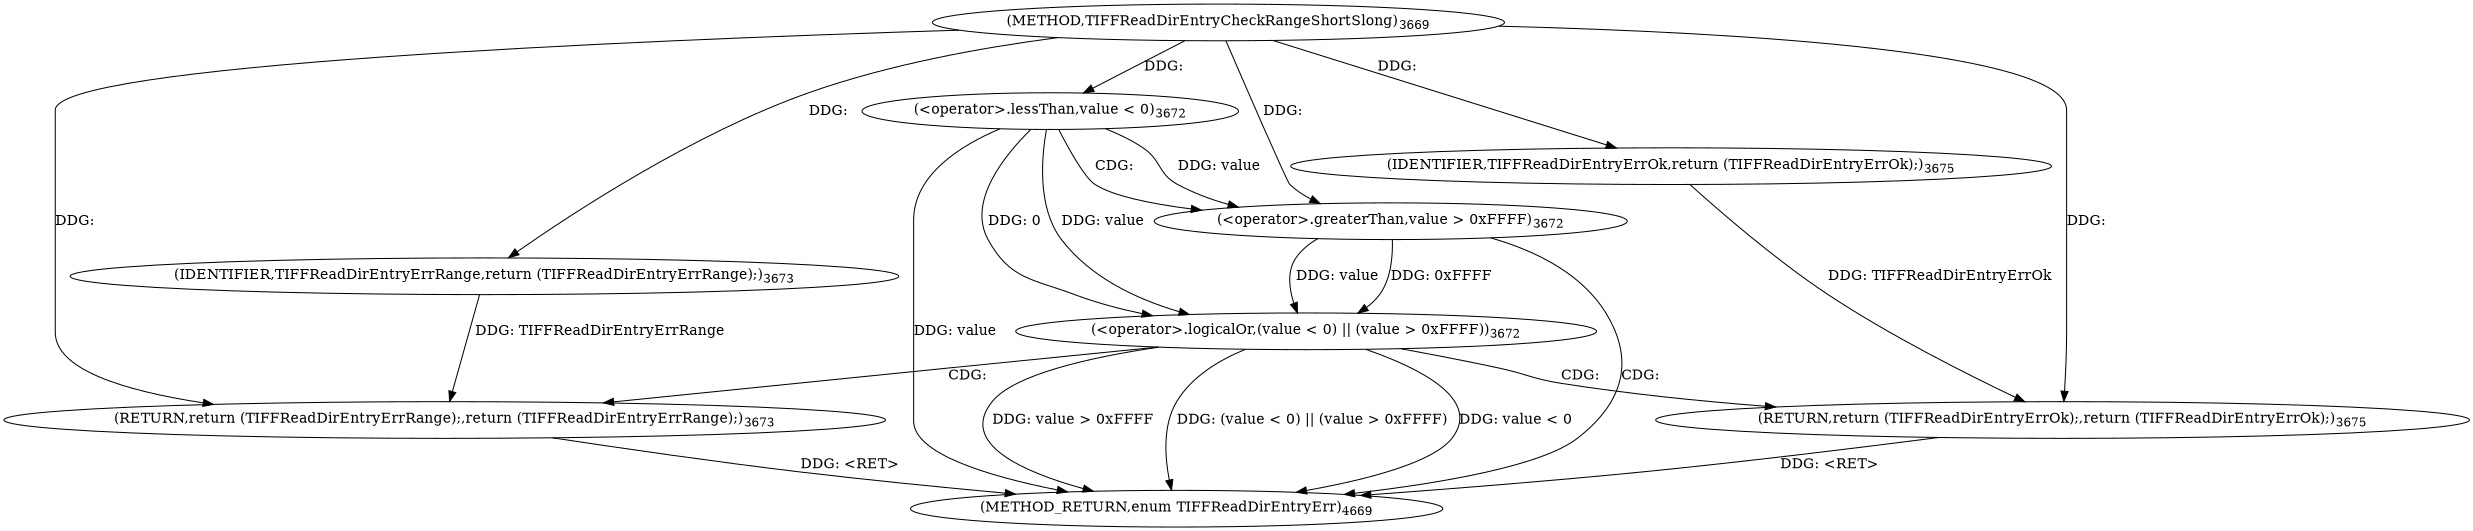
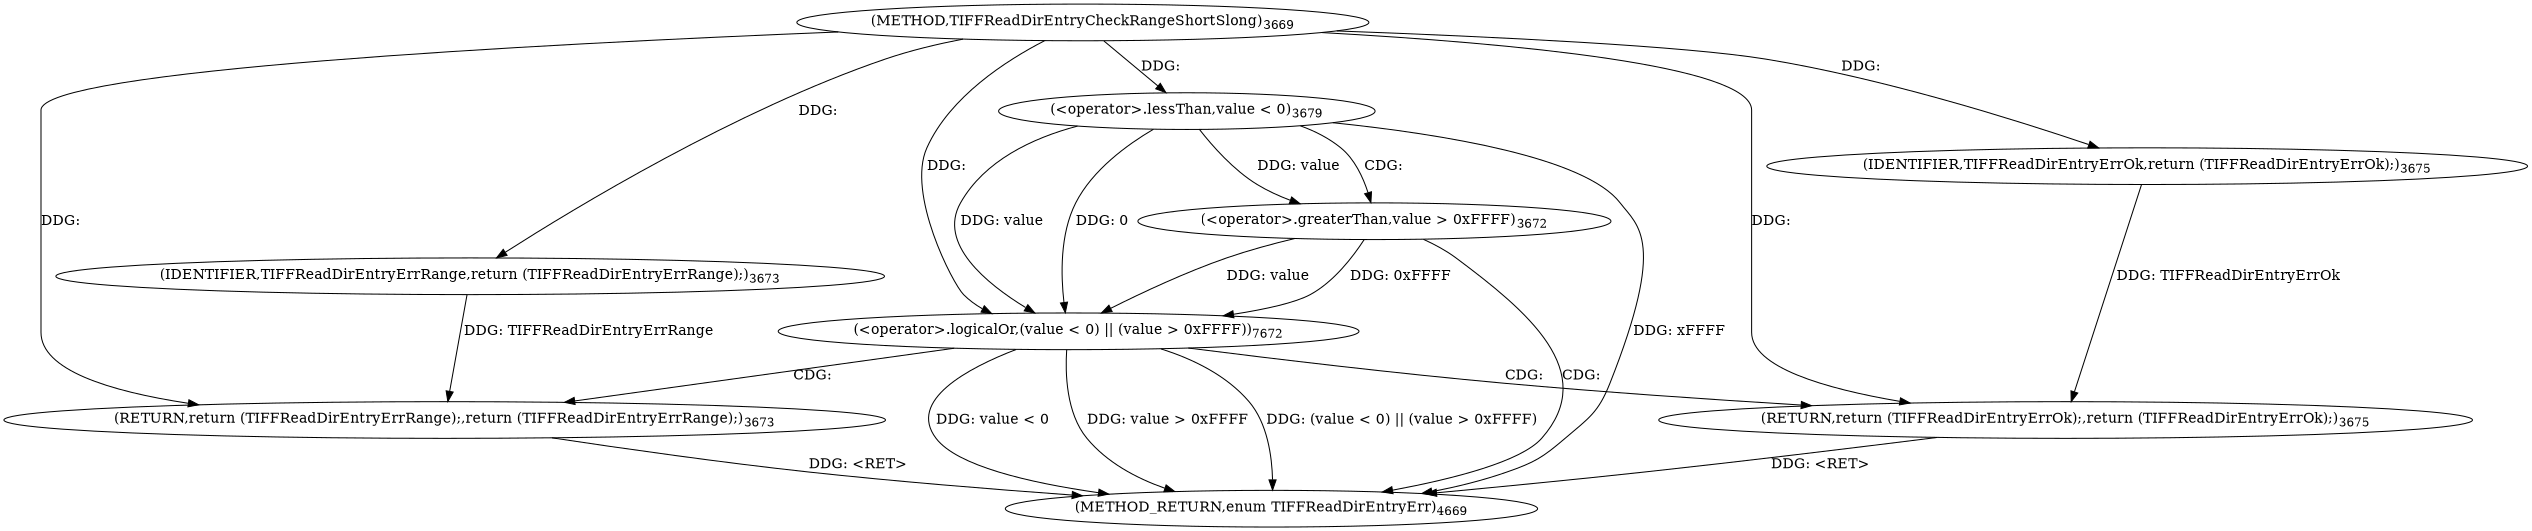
  digraph {
    n1 [label=<(METHOD,TIFFReadDirEntryCheckRangeShortSlong)<SUB>3669</SUB>>]
    n2 [label=<(RETURN,return (TIFFReadDirEntryErrRange);,return (TIFFReadDirEntryErrRange);)<SUB>3673</SUB>>]
-   n3 [label=<(&lt;operator&gt;.lessThan,value &lt; 0)<SUB>3672</SUB>>]
+   n3 [label=<(&lt;operator&gt;.lessThan,value &lt; 0)<SUB>3679</SUB>>]
    n4 [label=<(&lt;operator&gt;.greaterThan,value &gt; 0xFFFF)<SUB>3672</SUB>>]
    n5 [label=<(IDENTIFIER,TIFFReadDirEntryErrRange,return (TIFFReadDirEntryErrRange);)<SUB>3673</SUB>>]
    n6 [label=<(RETURN,return (TIFFReadDirEntryErrOk);,return (TIFFReadDirEntryErrOk);)<SUB>3675</SUB>>]
    n7 [label=<(IDENTIFIER,TIFFReadDirEntryErrOk,return (TIFFReadDirEntryErrOk);)<SUB>3675</SUB>>]
    n8 [label=<(METHOD_RETURN,enum TIFFReadDirEntryErr)<SUB>4669</SUB>>]
-   n9 [label=<(&lt;operator&gt;.logicalOr,(value &lt; 0) || (value &gt; 0xFFFF))<SUB>3672</SUB>>]
+   n9 [label=<(&lt;operator&gt;.logicalOr,(value &lt; 0) || (value &gt; 0xFFFF))<SUB>7672</SUB>>]
    n1 -> n2 [label="DDG: "]
    n1 -> n3 [label="DDG: "]
-   n1 -> n4 [label="DDG: "]
+   n1 -> n9 [label="DDG: "]
    n1 -> n5 [label="DDG: "]
    n1 -> n6 [label="DDG: "]
    n1 -> n7 [label="DDG: "]
    n2 -> n8 [label="DDG: &lt;RET&gt;"]
    n3 -> n4 [label="DDG: value"]
    n3 -> n4 [label="CDG: "]
-   n3 -> n8 [label="DDG: value"]
+   n3 -> n8 [label="DDG: xFFFF"]
    n3 -> n9 [label="DDG: value"]
    n3 -> n9 [label="DDG: 0"]
    n4 -> n8 [label="CDG: "]
    n4 -> n9 [label="DDG: value"]
    n4 -> n9 [label="DDG: 0xFFFF"]
    n5 -> n2 [label="DDG: TIFFReadDirEntryErrRange"]
    n6 -> n8 [label="DDG: &lt;RET&gt;"]
    n7 -> n6 [label="DDG: TIFFReadDirEntryErrOk"]
    n9 -> n2 [label="CDG: "]
    n9 -> n6 [label="CDG: "]
    n9 -> n8 [label="DDG: value &lt; 0"]
    n9 -> n8 [label="DDG: value &gt; 0xFFFF"]
    n9 -> n8 [label="DDG: (value &lt; 0) || (value &gt; 0xFFFF)"]
  }
